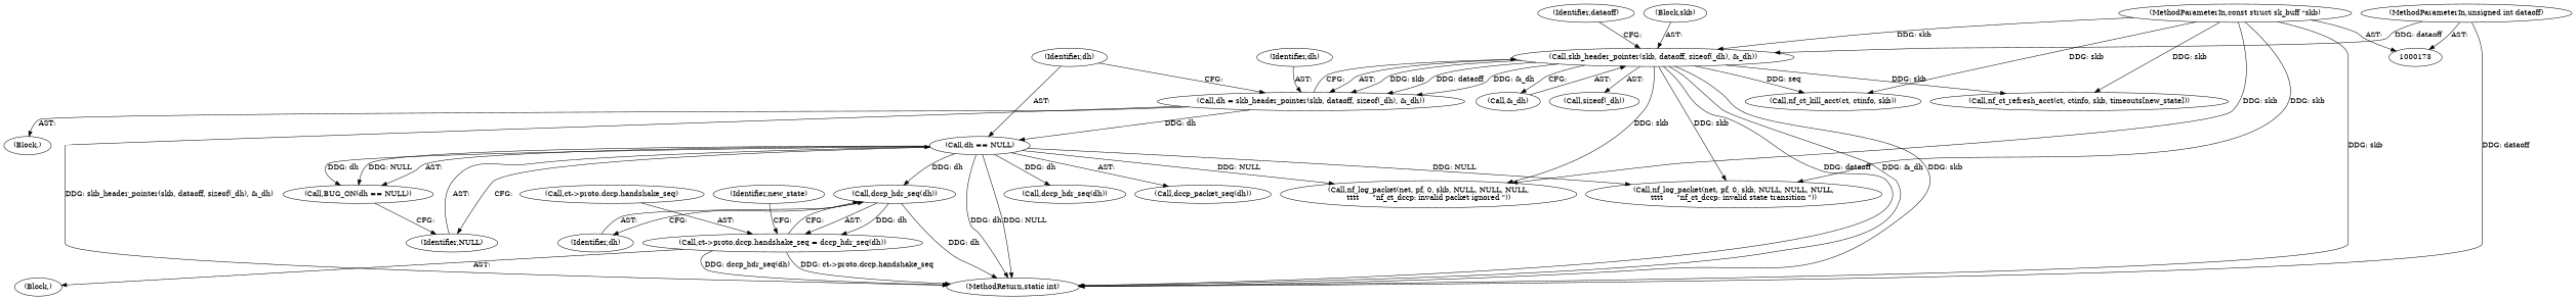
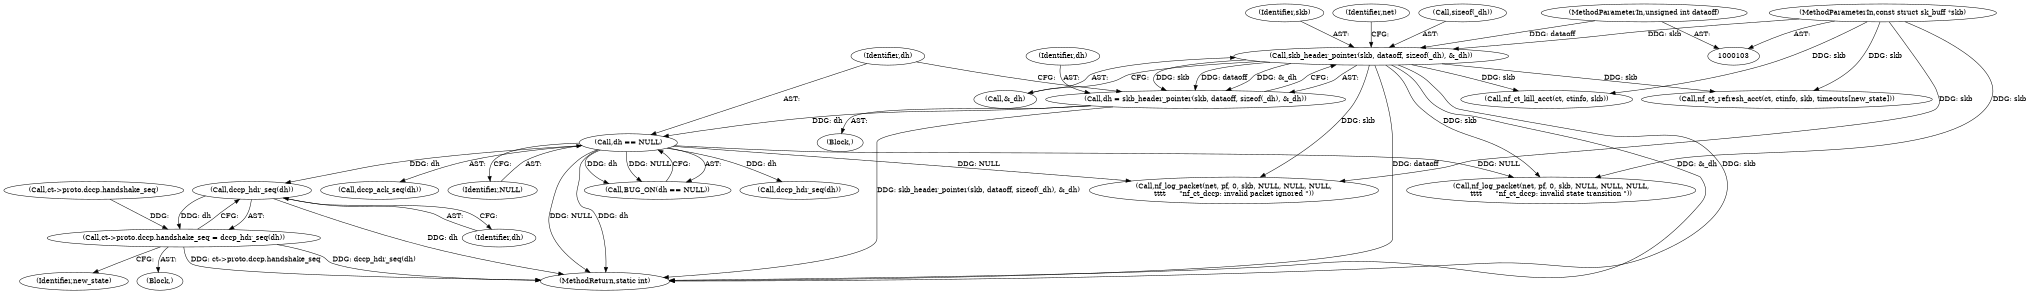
  digraph {
    n1 [label="(Call,dccp_hdr_seq(dh))"]
    n2 [label="(Call,ct->proto.dccp.handshake_seq = dccp_hdr_seq(dh))"]
    n3 [label="(MethodReturn,static int)"]
    n4 [label="(Identifier,dh)"]
    n5 [label="(Block,)"]
    n6 [label="(Call,dh == NULL)"]
    n7 [label="(Call,BUG_ON(dh == NULL))"]
    n8 [label="(Call,nf_log_packet(net, pf, 0, skb, NULL, NULL, NULL,\n\t\t\t\t      \"nf_ct_dccp: invalid packet ignored \"))"]
    n9 [label="(Call,nf_log_packet(net, pf, 0, skb, NULL, NULL, NULL,\n\t\t\t\t      \"nf_ct_dccp: invalid state transition \"))"]
    n10 [label="(Call,dccp_hdr_seq(dh))"]
-   n11 [label="(Call,dccp_packet_seq(dh))"]
+   n11 [label="(Call,dccp_ack_seq(dh))"]
    n12 [label="(Identifier,NULL)"]
    n13 [label="(Call,dh = skb_header_pointer(skb, dataoff, sizeof(_dh), &_dh))"]
    n14 [label="(Call,skb_header_pointer(skb, dataoff, sizeof(_dh), &_dh))"]
    n15 [label="(Block,)"]
    n16 [label="(Call,nf_ct_refresh_acct(ct, ctinfo, skb, timeouts[new_state]))"]
    n17 [label="(Call,nf_ct_kill_acct(ct, ctinfo, skb))"]
    n18 [label="(Call,&_dh)"]
    n19 [label="(MethodParameterIn,const struct sk_buff *skb)"]
-   1000103 [label=1000173]
+   1000103
    n21 [label="(MethodParameterIn,unsigned int dataoff)"]
    n22 [label="(Identifier,dh)"]
    n23 [label="(Call,ct->proto.dccp.handshake_seq)"]
    n24 [label="(Identifier,new_state)"]
    n25 [label="(Identifier,dh)"]
-   n26 [label="(Block,skb)"]
-   n27 [label="(Identifier,dataoff)"]
+   n26 [label="(Identifier,skb)"]
+   n27 [label="(Identifier,net)"]
    n28 [label="(Call,sizeof(_dh))"]
    n1 -> n2 [label="AST: "]
    n1 -> n2 [label="DDG: dh"]
    n1 -> n3 [label="DDG: dh"]
    n1 -> n4 [label="CFG: "]
    n2 -> n1 [label="CFG: "]
    n2 -> n3 [label="DDG: ct->proto.dccp.handshake_seq"]
    n2 -> n3 [label="DDG: dccp_hdr_seq(dh)"]
    n2 -> n5 [label="AST: "]
    n4 -> n1 [label="AST: "]
    n6 -> n1 [label="DDG: dh"]
    n6 -> n3 [label="DDG: dh"]
    n6 -> n3 [label="DDG: NULL"]
    n6 -> n7 [label="AST: "]
    n6 -> n7 [label="DDG: dh"]
    n6 -> n7 [label="DDG: NULL"]
    n6 -> n8 [label="DDG: NULL"]
    n6 -> n9 [label="DDG: NULL"]
    n6 -> n10 [label="DDG: dh"]
    n6 -> n11 [label="AST: "]
    n6 -> n12 [label="CFG: "]
-   n7 -> n12 [label="CFG: "]
+   n7 -> n6 [label="CFG: "]
    n12 -> n6 [label="AST: "]
    n13 -> n3 [label="DDG: skb_header_pointer(skb, dataoff, sizeof(_dh), &_dh)"]
    n13 -> n6 [label="DDG: dh"]
    n13 -> n14 [label="CFG: "]
    n13 -> n15 [label="AST: "]
    n14 -> n3 [label="DDG: dataoff"]
    n14 -> n3 [label="DDG: &_dh"]
    n14 -> n3 [label="DDG: skb"]
    n14 -> n8 [label="DDG: skb"]
    n14 -> n9 [label="DDG: skb"]
    n14 -> n13 [label="AST: "]
    n14 -> n13 [label="DDG: skb"]
    n14 -> n13 [label="DDG: dataoff"]
    n14 -> n13 [label="DDG: &_dh"]
    n14 -> n16 [label="DDG: skb"]
-   n14 -> n17 [label="DDG: seq"]
+   n14 -> n17 [label="DDG: skb"]
    n14 -> n18 [label="CFG: "]
    n18 -> n14 [label="AST: "]
-   n19 -> n3 [label="DDG: skb"]
    n19 -> n8 [label="DDG: skb"]
    n19 -> n9 [label="DDG: skb"]
    n19 -> n14 [label="DDG: skb"]
    n19 -> n16 [label="DDG: skb"]
    n19 -> n17 [label="DDG: skb"]
    n19 -> 1000103 [label="AST: "]
-   n21 -> n3 [label="DDG: dataoff"]
    n21 -> n14 [label="DDG: dataoff"]
    n21 -> 1000103 [label="AST: "]
    n22 -> n13 [label="AST: "]
-   n23 -> n2 [label="AST: "]
-   n24 -> n2 [label="CFG: "]
+   n23 -> n2 [label="DDG: "]
+   n2 -> n24 [label="CFG: "]
    n25 -> n6 [label="AST: "]
    n25 -> n13 [label="CFG: "]
    n26 -> n14 [label="AST: "]
    n27 -> n14 [label="CFG: "]
-   n14 -> n28 [label="AST: "]
+   n28 -> n14 [label="AST: "]
  }
